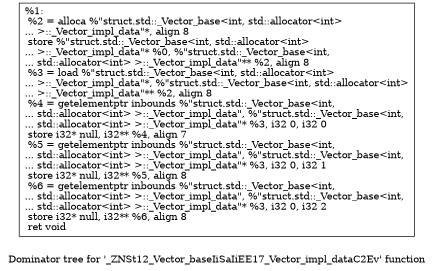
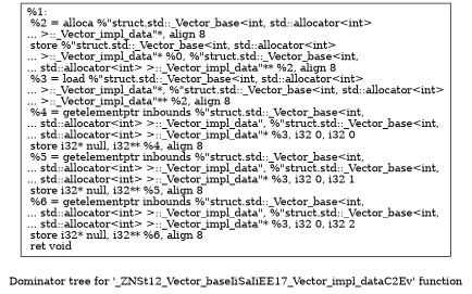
  digraph {
    label="Dominator tree for '_ZNSt12_Vector_baseIiSaIiEE17_Vector_impl_dataC2Ev' function"
-   n1 [label="{%1:\l  %2 = alloca %\"struct.std::_Vector_base\<int, std::allocator\<int\>\l... \>::_Vector_impl_data\"*, align 8\l  store %\"struct.std::_Vector_base\<int, std::allocator\<int\>\l... \>::_Vector_impl_data\"* %0, %\"struct.std::_Vector_base\<int,\l... std::allocator\<int\> \>::_Vector_impl_data\"** %2, align 8\l  %3 = load %\"struct.std::_Vector_base\<int, std::allocator\<int\>\l... \>::_Vector_impl_data\"*, %\"struct.std::_Vector_base\<int, std::allocator\<int\>\l... \>::_Vector_impl_data\"** %2, align 8\l  %4 = getelementptr inbounds %\"struct.std::_Vector_base\<int,\l... std::allocator\<int\> \>::_Vector_impl_data\", %\"struct.std::_Vector_base\<int,\l... std::allocator\<int\> \>::_Vector_impl_data\"* %3, i32 0, i32 0\l  store i32* null, i32** %4, align 7\l  %5 = getelementptr inbounds %\"struct.std::_Vector_base\<int,\l... std::allocator\<int\> \>::_Vector_impl_data\", %\"struct.std::_Vector_base\<int,\l... std::allocator\<int\> \>::_Vector_impl_data\"* %3, i32 0, i32 1\l  store i32* null, i32** %5, align 8\l  %6 = getelementptr inbounds %\"struct.std::_Vector_base\<int,\l... std::allocator\<int\> \>::_Vector_impl_data\", %\"struct.std::_Vector_base\<int,\l... std::allocator\<int\> \>::_Vector_impl_data\"* %3, i32 0, i32 2\l  store i32* null, i32** %6, align 8\l  ret void\l}" shape=record]
+   n1 [label="{%1:\l  %2 = alloca %\"struct.std::_Vector_base\<int, std::allocator\<int\>\l... \>::_Vector_impl_data\"*, align 8\l  store %\"struct.std::_Vector_base\<int, std::allocator\<int\>\l... \>::_Vector_impl_data\"* %0, %\"struct.std::_Vector_base\<int,\l... std::allocator\<int\> \>::_Vector_impl_data\"** %2, align 8\l  %3 = load %\"struct.std::_Vector_base\<int, std::allocator\<int\>\l... \>::_Vector_impl_data\"*, %\"struct.std::_Vector_base\<int, std::allocator\<int\>\l... \>::_Vector_impl_data\"** %2, align 8\l  %4 = getelementptr inbounds %\"struct.std::_Vector_base\<int,\l... std::allocator\<int\> \>::_Vector_impl_data\", %\"struct.std::_Vector_base\<int,\l... std::allocator\<int\> \>::_Vector_impl_data\"* %3, i32 0, i32 0\l  store i32* null, i32** %4, align 8\l  %5 = getelementptr inbounds %\"struct.std::_Vector_base\<int,\l... std::allocator\<int\> \>::_Vector_impl_data\", %\"struct.std::_Vector_base\<int,\l... std::allocator\<int\> \>::_Vector_impl_data\"* %3, i32 0, i32 1\l  store i32* null, i32** %5, align 8\l  %6 = getelementptr inbounds %\"struct.std::_Vector_base\<int,\l... std::allocator\<int\> \>::_Vector_impl_data\", %\"struct.std::_Vector_base\<int,\l... std::allocator\<int\> \>::_Vector_impl_data\"* %3, i32 0, i32 2\l  store i32* null, i32** %6, align 8\l  ret void\l}" shape=record]
  }
